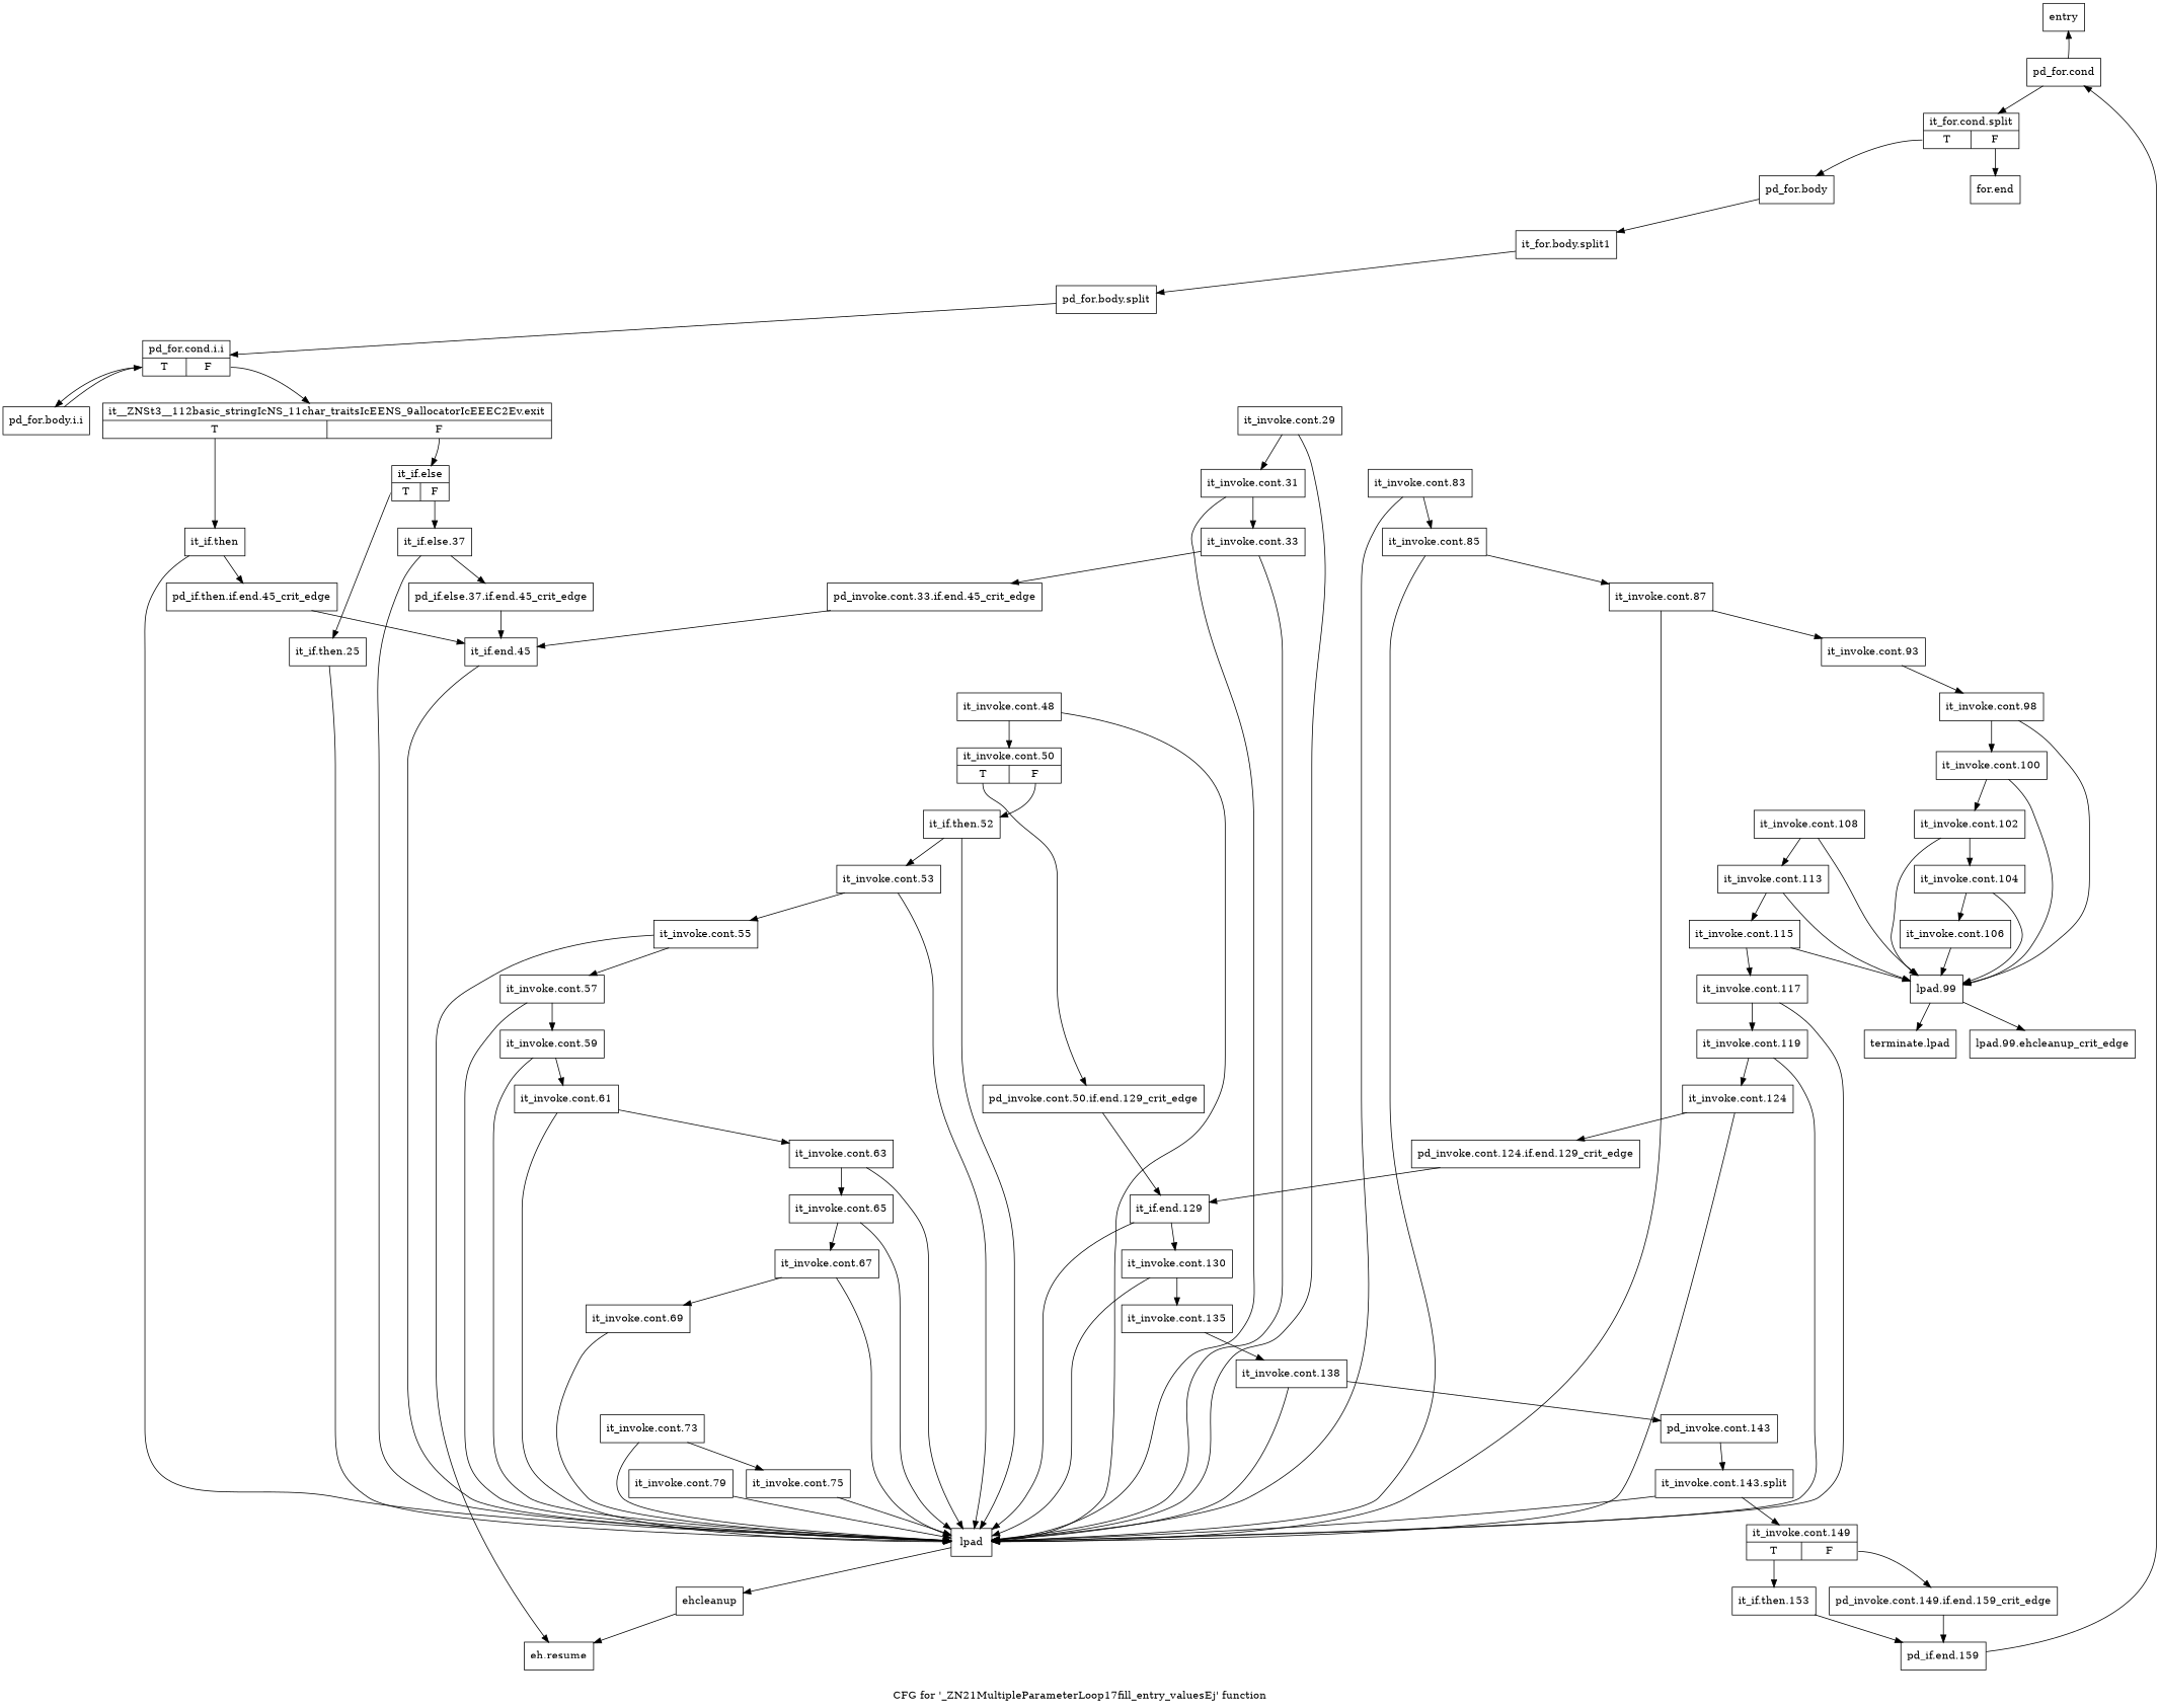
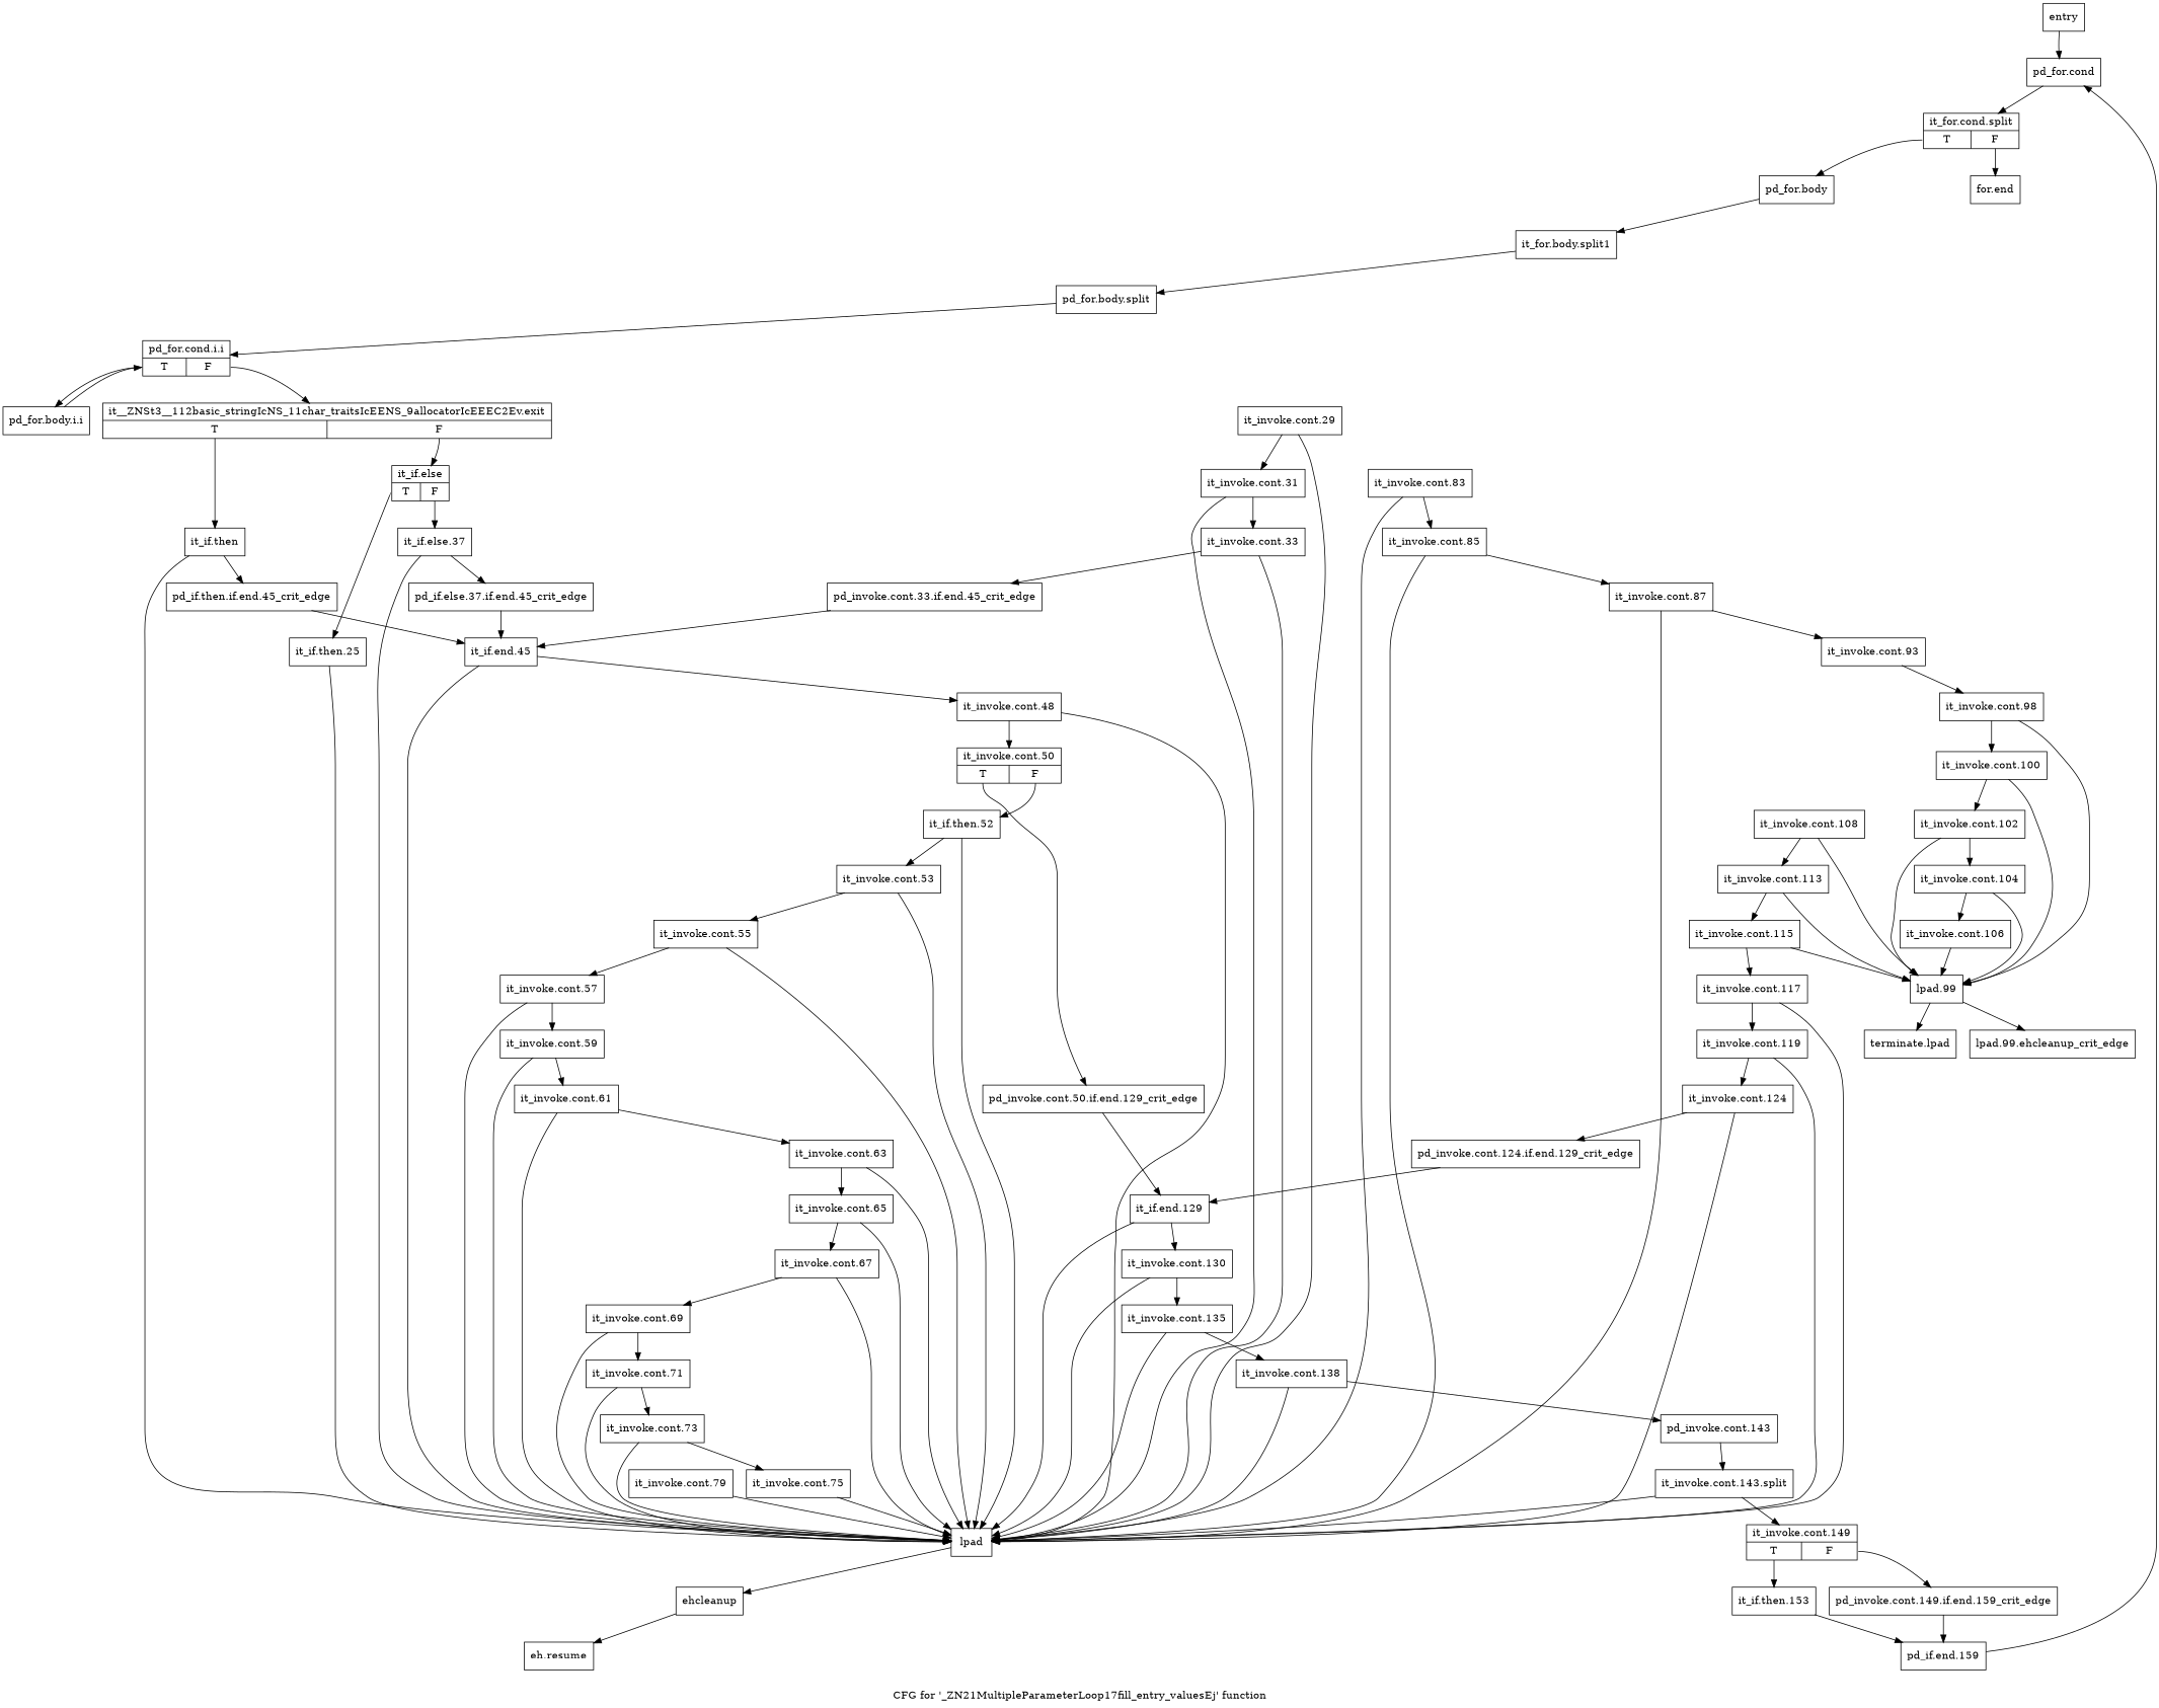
  digraph {
    label="CFG for '_ZN21MultipleParameterLoop17fill_entry_valuesEj' function"
    node [shape=record]
    n1 [label="{entry}"]
    n2 [label="{pd_for.cond}"]
    n3 [label="{it_for.cond.split|{<s0>T|<s1>F}}"]
    n4 [label="{pd_for.body}"]
    n5 [label="{for.end}"]
    n6 [label="{it_for.body.split1}"]
    n7 [label="{pd_for.body.split}"]
    n8 [label="{pd_for.cond.i.i|{<s0>T|<s1>F}}"]
    n9 [label="{pd_for.body.i.i}"]
    n10 [label="{it__ZNSt3__112basic_stringIcNS_11char_traitsIcEENS_9allocatorIcEEEC2Ev.exit|{<s0>T|<s1>F}}"]
    n11 [label="{it_if.then}"]
    n12 [label="{it_if.else|{<s0>T|<s1>F}}"]
    n13 [label="{pd_if.then.if.end.45_crit_edge}"]
    n14 [label="{lpad}"]
    n15 [label="{it_if.then.25}"]
    n16 [label="{it_if.else.37}"]
    n17 [label="{it_if.end.45}"]
    n18 [label="{ehcleanup}"]
    n19 [label="{pd_if.else.37.if.end.45_crit_edge}"]
    n20 [label="{it_invoke.cont.48}"]
    n21 [label="{eh.resume}"]
    n22 [label="{it_invoke.cont.50|{<s0>T|<s1>F}}"]
    n23 [label="{terminate.lpad}"]
    n24 [label="{it_invoke.cont.29}"]
    n25 [label="{it_invoke.cont.31}"]
    n26 [label="{it_invoke.cont.33}"]
    n27 [label="{pd_invoke.cont.33.if.end.45_crit_edge}"]
    n28 [label="{pd_invoke.cont.50.if.end.129_crit_edge}"]
    n29 [label="{it_if.then.52}"]
    n30 [label="{it_if.end.129}"]
    n31 [label="{it_invoke.cont.53}"]
    n32 [label="{it_invoke.cont.130}"]
    n33 [label="{it_invoke.cont.55}"]
    n34 [label="{it_invoke.cont.135}"]
    n35 [label="{it_invoke.cont.57}"]
    n36 [label="{it_invoke.cont.59}"]
    n37 [label="{it_invoke.cont.61}"]
    n38 [label="{it_invoke.cont.63}"]
    n39 [label="{it_invoke.cont.65}"]
    n40 [label="{it_invoke.cont.67}"]
    n41 [label="{it_invoke.cont.69}"]
+   n42 [label="{it_invoke.cont.71}"]
    n43 [label="{it_invoke.cont.73}"]
    n44 [label="{it_invoke.cont.75}"]
    n45 [label="{it_invoke.cont.79}"]
    n46 [label="{it_invoke.cont.83}"]
    n47 [label="{it_invoke.cont.85}"]
    n48 [label="{it_invoke.cont.87}"]
    n49 [label="{it_invoke.cont.93}"]
    n50 [label="{it_invoke.cont.98}"]
    n51 [label="{it_invoke.cont.100}"]
    n52 [label="{lpad.99}"]
    n53 [label="{it_invoke.cont.102}"]
    n54 [label="{lpad.99.ehcleanup_crit_edge}"]
    n55 [label="{it_invoke.cont.104}"]
    n56 [label="{it_invoke.cont.106}"]
    n57 [label="{it_invoke.cont.108}"]
    n58 [label="{it_invoke.cont.113}"]
    n59 [label="{it_invoke.cont.115}"]
    n60 [label="{it_invoke.cont.117}"]
    n61 [label="{it_invoke.cont.119}"]
    n62 [label="{it_invoke.cont.124}"]
    n63 [label="{pd_invoke.cont.124.if.end.129_crit_edge}"]
    n64 [label="{it_invoke.cont.138}"]
    n65 [label="{pd_invoke.cont.143}"]
    n66 [label="{it_invoke.cont.143.split}"]
    n67 [label="{it_invoke.cont.149|{<s0>T|<s1>F}}"]
    n68 [label="{it_if.then.153}"]
    n69 [label="{pd_invoke.cont.149.if.end.159_crit_edge}"]
    n70 [label="{pd_if.end.159}"]
-   n2 -> n1
+   n1 -> n2
    n2 -> n3
    n3 -> n4 [tailport=s0]
    n3 -> n5 [tailport=s1]
    n4 -> n6
    n6 -> n7
    n7 -> n8
    n8 -> n9 [tailport=s0]
    n8 -> n10 [tailport=s1]
    n9 -> n8
    n10 -> n11 [tailport=s0]
    n10 -> n12 [tailport=s1]
    n11 -> n13
    n11 -> n14
    n12 -> n15 [tailport=s0]
    n12 -> n16 [tailport=s1]
    n13 -> n17
    n14 -> n18
    n15 -> n14
    n16 -> n14
    n16 -> n19
    n17 -> n14
+   n17 -> n20
    n18 -> n21
    n19 -> n17
    n20 -> n14
    n20 -> n22
    n22 -> n28 [tailport=s0]
    n22 -> n29 [tailport=s1]
    n24 -> n14
    n24 -> n25
    n25 -> n14
    n25 -> n26
    n26 -> n14
    n26 -> n27
    n27 -> n17
    n28 -> n30
    n29 -> n14
    n29 -> n31
    n30 -> n14
    n30 -> n32
    n31 -> n14
    n31 -> n33
    n32 -> n14
    n32 -> n34
-   n33 -> n21
+   n33 -> n14
    n33 -> n35
+   n34 -> n14
    n34 -> n64
    n35 -> n14
    n35 -> n36
    n36 -> n14
    n36 -> n37
    n37 -> n14
    n37 -> n38
    n38 -> n14
    n38 -> n39
    n39 -> n14
    n39 -> n40
    n40 -> n14
    n40 -> n41
    n41 -> n14
+   n41 -> n42
+   n42 -> n14
+   n42 -> n43
    n43 -> n14
    n43 -> n44
    n44 -> n14
    n45 -> n14
    n46 -> n14
    n46 -> n47
    n47 -> n14
    n47 -> n48
    n48 -> n14
    n48 -> n49
    n49 -> n50
    n50 -> n51
    n50 -> n52
    n51 -> n52
    n51 -> n53
    n52 -> n23
    n52 -> n54
    n53 -> n52
    n53 -> n55
    n55 -> n52
    n55 -> n56
    n56 -> n52
    n57 -> n52
    n57 -> n58
    n58 -> n52
    n58 -> n59
    n59 -> n52
    n59 -> n60
    n60 -> n14
    n60 -> n61
    n61 -> n14
    n61 -> n62
    n62 -> n14
    n62 -> n63
    n63 -> n30
    n64 -> n14
    n64 -> n65
    n65 -> n66
    n66 -> n14
    n66 -> n67
    n67 -> n68 [tailport=s0]
    n67 -> n69 [tailport=s1]
    n68 -> n70
    n69 -> n70
    n70 -> n2
  }
